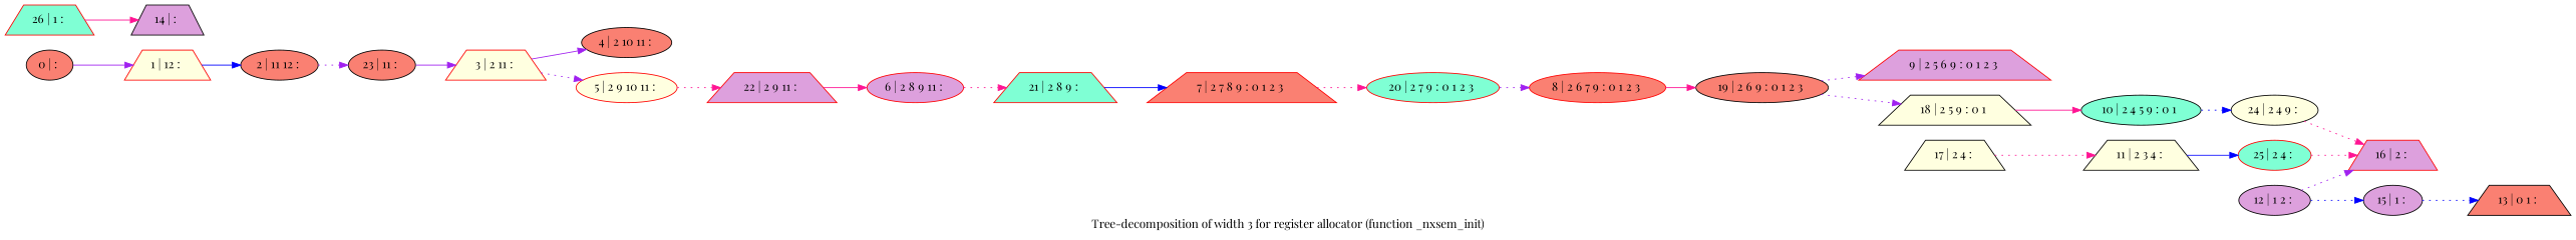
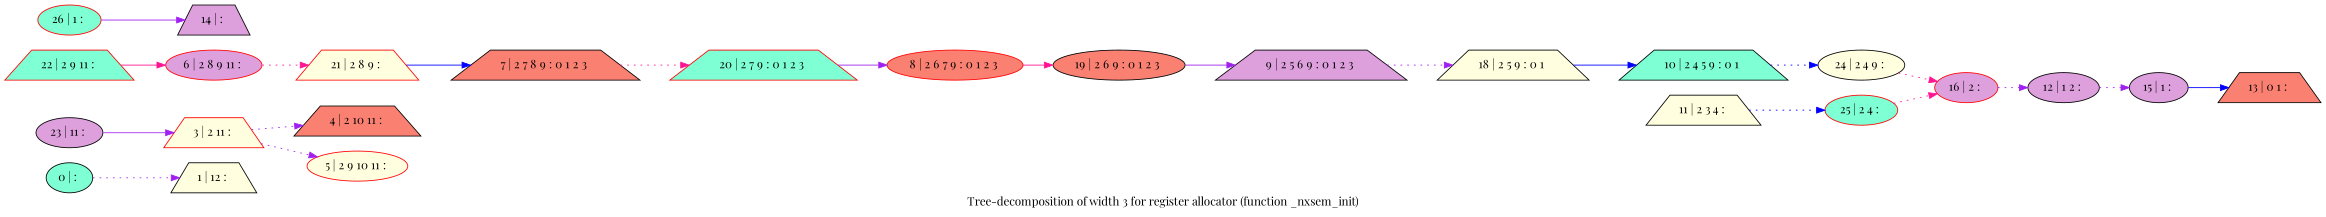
  digraph {
    fontname="Playfair Display"
    label="Tree-decomposition of width 3 for register allocator (function _nxsem_init)"
    rankdir=LR
    node [color=black fillcolor=lightyellow fontname="Playfair Display" shape=ellipse style=filled]
    edge [color=purple fontname="Playfair Display" style=dotted]
-   n1 [fillcolor=salmon label="0 | : "]
-   n2 [color=red label="1 | 12 : " shape=trapezium]
-   n3 [fillcolor=salmon label="2 | 11 12 : "]
-   n4 [fillcolor=salmon label="23 | 11 : "]
+   n1 [fillcolor=aquamarine label="0 | : "]
+   n2 [label="1 | 12 : " shape=trapezium]
+   n4 [fillcolor=plum label="23 | 11 : "]
    n5 [color=red label="3 | 2 11 : " shape=trapezium]
-   n6 [fillcolor=salmon label="4 | 2 10 11 : "]
+   n6 [fillcolor=salmon label="4 | 2 10 11 : " shape=trapezium]
    n7 [color=red label="5 | 2 9 10 11 : "]
-   n8 [color=red fillcolor=plum label="22 | 2 9 11 : " shape=trapezium]
+   n8 [color=red fillcolor=aquamarine label="22 | 2 9 11 : " shape=trapezium]
    n9 [color=red fillcolor=plum label="6 | 2 8 9 11 : "]
-   n10 [color=red fillcolor=aquamarine label="21 | 2 8 9 : " shape=trapezium]
-   n11 [color=red fillcolor=salmon label="7 | 2 7 8 9 : 0 1 2 3 " shape=trapezium]
-   n12 [color=red fillcolor=aquamarine label="20 | 2 7 9 : 0 1 2 3 "]
+   n10 [color=red label="21 | 2 8 9 : " shape=trapezium]
+   n11 [fillcolor=salmon label="7 | 2 7 8 9 : 0 1 2 3 " shape=trapezium]
+   n12 [color=red fillcolor=aquamarine label="20 | 2 7 9 : 0 1 2 3 " shape=trapezium]
    n13 [color=red fillcolor=salmon label="8 | 2 6 7 9 : 0 1 2 3 "]
    n14 [fillcolor=salmon label="19 | 2 6 9 : 0 1 2 3 "]
-   n15 [color=red fillcolor=plum label="9 | 2 5 6 9 : 0 1 2 3 " shape=trapezium]
+   n15 [fillcolor=plum label="9 | 2 5 6 9 : 0 1 2 3 " shape=trapezium]
    n16 [label="18 | 2 5 9 : 0 1 " shape=trapezium]
-   n17 [fillcolor=aquamarine label="10 | 2 4 5 9 : 0 1 "]
+   n17 [fillcolor=aquamarine label="10 | 2 4 5 9 : 0 1 " shape=trapezium]
    n18 [label="24 | 2 4 9 : "]
-   n19 [color=red fillcolor=plum label="16 | 2 : " shape=trapezium]
+   n19 [color=red fillcolor=plum label="16 | 2 : "]
    n20 [label="11 | 2 3 4 : " shape=trapezium]
    n21 [color=red fillcolor=aquamarine label="25 | 2 4 : "]
    n22 [fillcolor=plum label="12 | 1 2 : "]
    n23 [fillcolor=plum label="15 | 1 : "]
    n24 [fillcolor=salmon label="13 | 0 1 : " shape=trapezium]
-   n25 [color=red fillcolor=aquamarine label="26 | 1 : " shape=trapezium]
+   n25 [color=red fillcolor=aquamarine label="26 | 1 : "]
    n26 [fillcolor=plum label="14 | : " shape=trapezium]
-   n27 [label="17 | 2 4 : " shape=trapezium]
-   n1 -> n2 [style=solid]
-   n2 -> n3 [color=blue style=solid]
-   n3 -> n4
+   n1 -> n2
    n4 -> n5 [style=solid]
-   n5 -> n6 [style=solid]
+   n5 -> n6
    n5 -> n7
-   n7 -> n8 [color=deeppink]
    n8 -> n9 [color=deeppink style=solid]
    n9 -> n10 [color=deeppink]
    n10 -> n11 [color=blue style=solid]
    n11 -> n12 [color=deeppink]
-   n12 -> n13
+   n12 -> n13 [style=solid]
    n13 -> n14 [color=deeppink style=solid]
-   n14 -> n15
-   n14 -> n16
-   n16 -> n17 [color=deeppink style=solid]
+   n14 -> n15 [style=solid]
+   n15 -> n16
+   n16 -> n17 [color=blue style=solid]
    n17 -> n18 [color=blue]
    n18 -> n19 [color=deeppink]
-   n22 -> n19
-   n20 -> n21 [color=blue style=solid]
+   n19 -> n22
+   n20 -> n21 [color=blue]
    n21 -> n19 [color=deeppink]
-   n22 -> n23 [color=blue]
-   n23 -> n24 [color=blue]
-   n25 -> n26 [color=deeppink style=solid]
-   n27 -> n20 [color=deeppink]
+   n22 -> n23
+   n23 -> n24 [color=blue style=solid]
+   n25 -> n26 [style=solid]
  }
